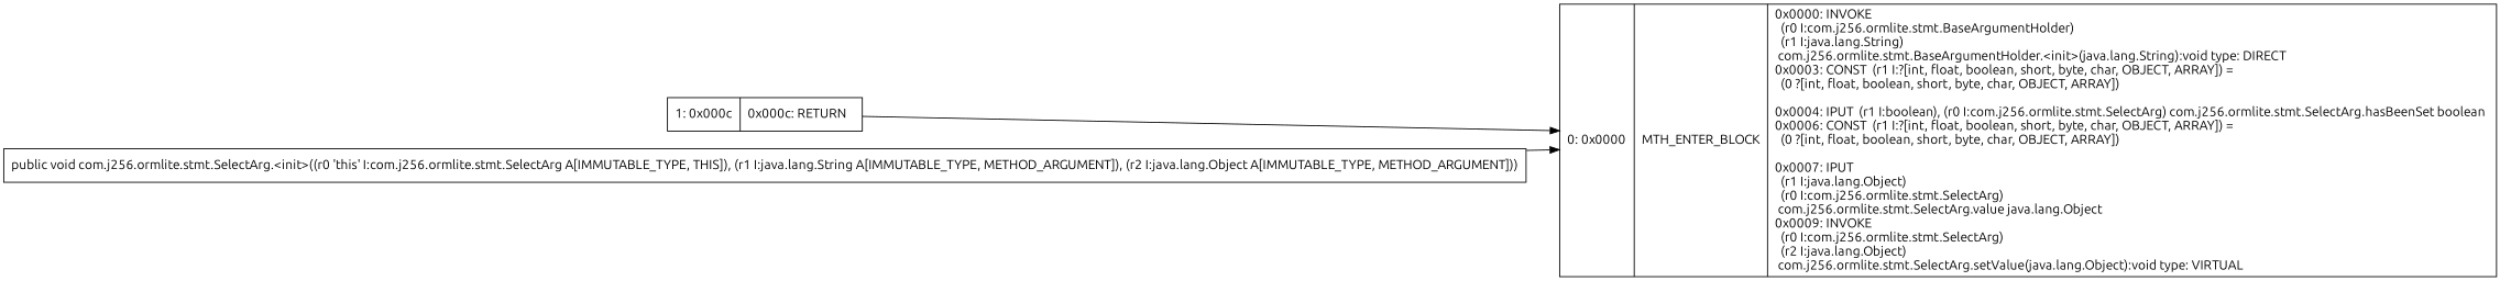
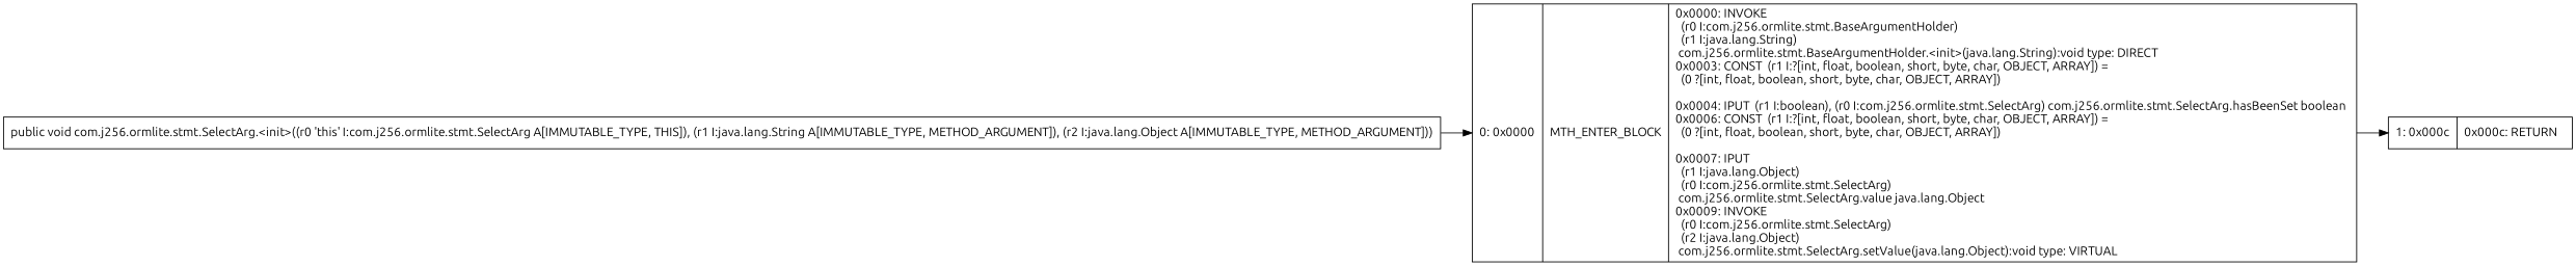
  digraph {
    rankdir=LR
    fontname=Ubuntu
    node [shape=record fontname=Ubuntu]
    edge [fontname=Ubuntu]
    n1 [label="{0\:\ 0x0000|MTH_ENTER_BLOCK\l|0x0000: INVOKE  \l  (r0 I:com.j256.ormlite.stmt.BaseArgumentHolder)\l  (r1 I:java.lang.String)\l com.j256.ormlite.stmt.BaseArgumentHolder.\<init\>(java.lang.String):void type: DIRECT \l0x0003: CONST  (r1 I:?[int, float, boolean, short, byte, char, OBJECT, ARRAY]) = \l  (0 ?[int, float, boolean, short, byte, char, OBJECT, ARRAY])\l \l0x0004: IPUT  (r1 I:boolean), (r0 I:com.j256.ormlite.stmt.SelectArg) com.j256.ormlite.stmt.SelectArg.hasBeenSet boolean \l0x0006: CONST  (r1 I:?[int, float, boolean, short, byte, char, OBJECT, ARRAY]) = \l  (0 ?[int, float, boolean, short, byte, char, OBJECT, ARRAY])\l \l0x0007: IPUT  \l  (r1 I:java.lang.Object)\l  (r0 I:com.j256.ormlite.stmt.SelectArg)\l com.j256.ormlite.stmt.SelectArg.value java.lang.Object \l0x0009: INVOKE  \l  (r0 I:com.j256.ormlite.stmt.SelectArg)\l  (r2 I:java.lang.Object)\l com.j256.ormlite.stmt.SelectArg.setValue(java.lang.Object):void type: VIRTUAL \l}"]
    n2 [label="{1\:\ 0x000c|0x000c: RETURN   \l}"]
    n3 [label="{public void com.j256.ormlite.stmt.SelectArg.\<init\>((r0 'this' I:com.j256.ormlite.stmt.SelectArg A[IMMUTABLE_TYPE, THIS]), (r1 I:java.lang.String A[IMMUTABLE_TYPE, METHOD_ARGUMENT]), (r2 I:java.lang.Object A[IMMUTABLE_TYPE, METHOD_ARGUMENT])) }"]
-   n2 -> n1
+   n1 -> n2
    n3 -> n1
  }
